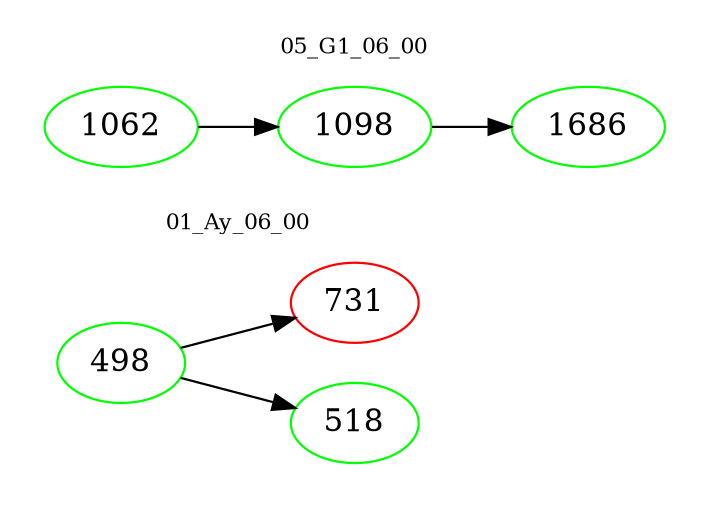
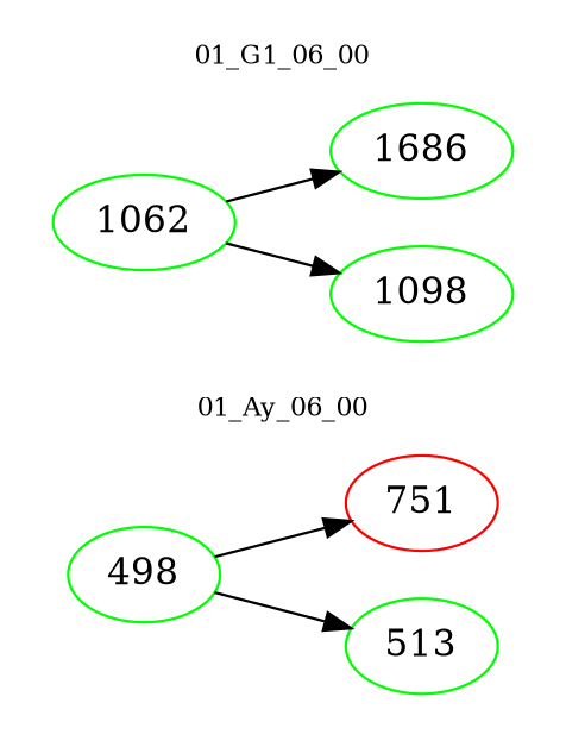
  digraph {
    rankdir=LR
    node [color=green]
    edge [color=black]
    n1 [label=498]
-   n2 [label=518]
-   n3 [color=red label=731]
+   n2 [label=513]
+   n3 [color=red label=751]
    n4 [label=1062]
    n5 [label=1098]
    n6 [label=1686]
    subgraph cluster_1 {
      color=white
      fontsize=10
      label="01_Ay_06_00"
      n1
      n2
      n3
    }
    subgraph cluster_2 {
      color=white
      fontsize=10
-     label="05_G1_06_00"
+     label="01_G1_06_00"
      n4
      n5
      n6
    }
    n1 -> n2
    n1 -> n3
    n4 -> n5
-   n5 -> n6
+   n4 -> n6
  }
